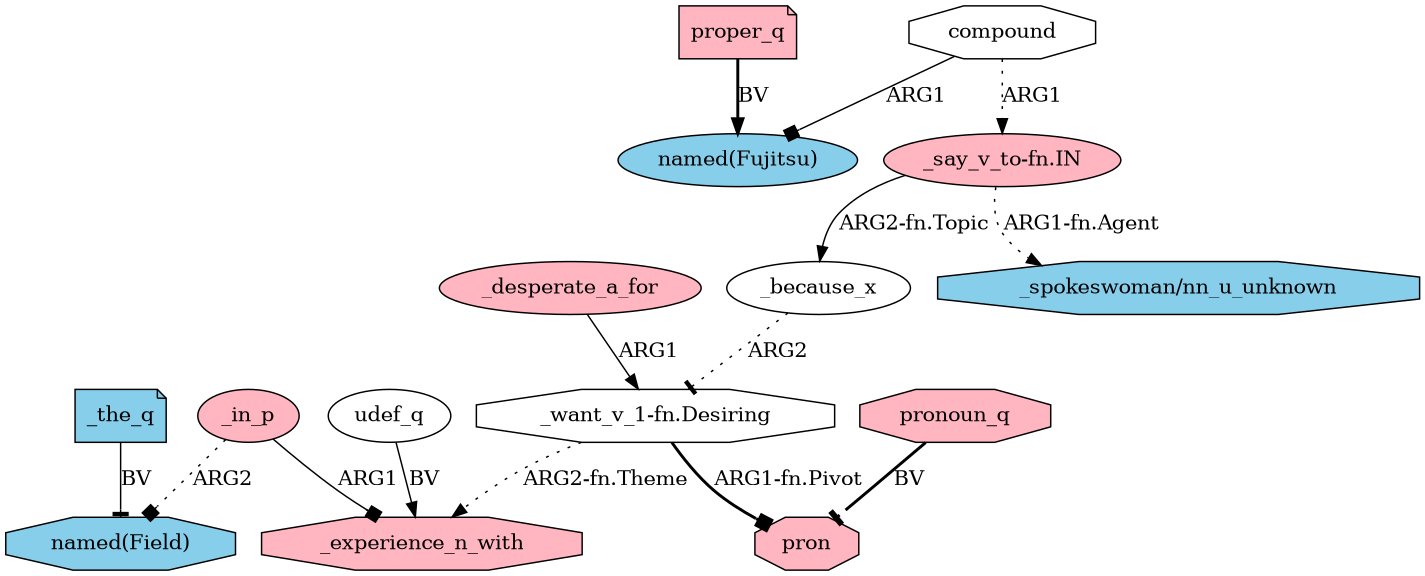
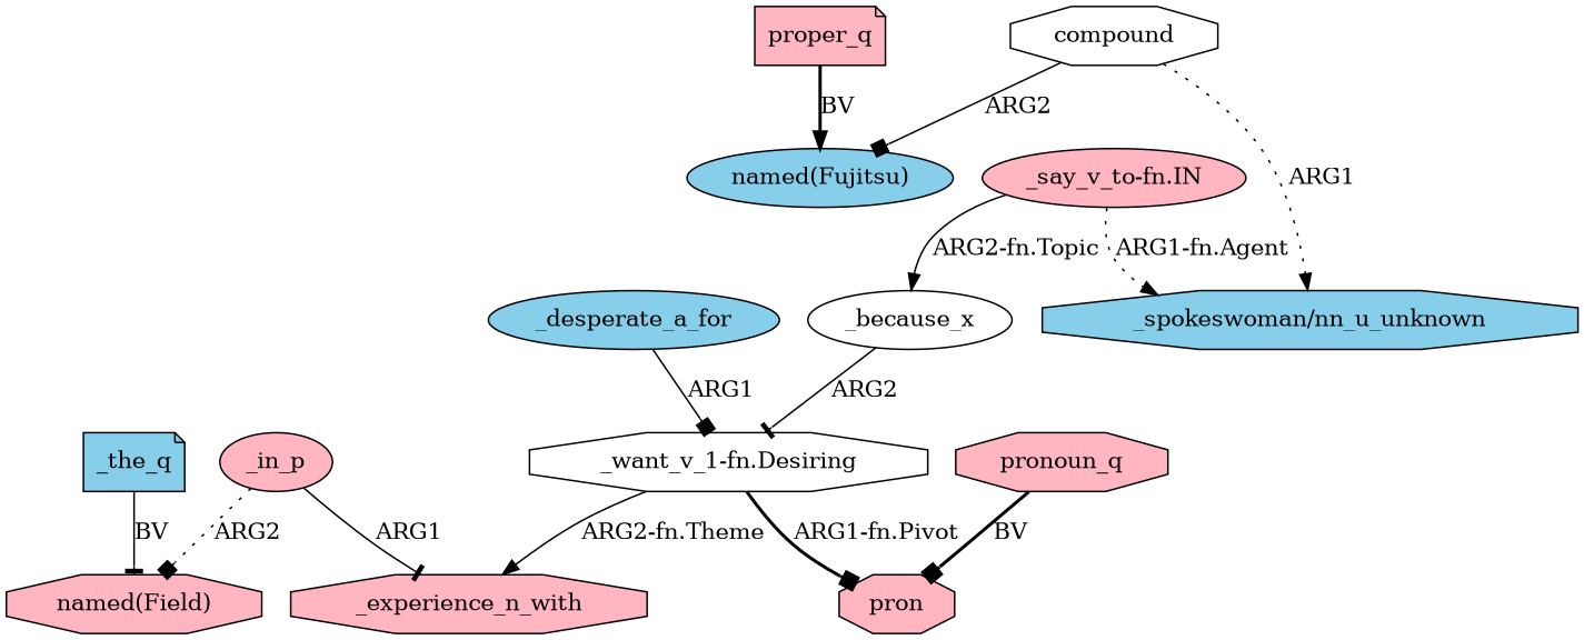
  digraph {
    node [fillcolor=lightpink shape=octagon style=filled]
    edge [arrowhead=normal style=solid]
    "_want_v_1-fn.Desiring" [fillcolor=white]
    _experience_n_with
    pron
-   _desperate_a_for [shape=ellipse]
-   udef_q [fillcolor=white shape=ellipse]
+   _desperate_a_for [fillcolor=skyblue shape=ellipse]
    _the_q [fillcolor=skyblue shape=note]
-   "named(Field)" [fillcolor=skyblue]
+   "named(Field)"
    "_spokeswoman/nn_u_unknown" [fillcolor=skyblue]
    _because_x [fillcolor=white shape=ellipse]
    _in_p [shape=ellipse]
    "_say_v_to-fn.IN" [shape=ellipse]
    proper_q [shape=note]
    "named(Fujitsu)" [fillcolor=skyblue shape=ellipse]
    pronoun_q
    compound [fillcolor=white]
-   "_want_v_1-fn.Desiring" -> _experience_n_with [label="ARG2-fn.Theme" style=dotted]
+   "_want_v_1-fn.Desiring" -> _experience_n_with [label="ARG2-fn.Theme"]
    "_want_v_1-fn.Desiring" -> pron [arrowhead=box label="ARG1-fn.Pivot" style=bold]
-   _desperate_a_for -> "_want_v_1-fn.Desiring" [label=ARG1]
-   udef_q -> _experience_n_with [label=BV]
+   _desperate_a_for -> "_want_v_1-fn.Desiring" [arrowhead=box label=ARG1]
    _the_q -> "named(Field)" [arrowhead=tee label=BV]
-   _because_x -> "_want_v_1-fn.Desiring" [arrowhead=tee label=ARG2 style=dotted]
-   _in_p -> _experience_n_with [arrowhead=box label=ARG1]
+   _because_x -> "_want_v_1-fn.Desiring" [arrowhead=tee label=ARG2]
+   _in_p -> _experience_n_with [arrowhead=tee label=ARG1]
    _in_p -> "named(Field)" [arrowhead=box label=ARG2 style=dotted]
    "_say_v_to-fn.IN" -> "_spokeswoman/nn_u_unknown" [label="ARG1-fn.Agent" style=dotted]
    "_say_v_to-fn.IN" -> _because_x [label="ARG2-fn.Topic"]
    proper_q -> "named(Fujitsu)" [label=BV style=bold]
-   pronoun_q -> pron [arrowhead=tee label=BV style=bold]
-   compound -> "_say_v_to-fn.IN" [label=ARG1 style=dotted]
-   compound -> "named(Fujitsu)" [arrowhead=box label=ARG1]
+   pronoun_q -> pron [arrowhead=box label=BV style=bold]
+   compound -> "_spokeswoman/nn_u_unknown" [label=ARG1 style=dotted]
+   compound -> "named(Fujitsu)" [arrowhead=box label=ARG2]
  }
